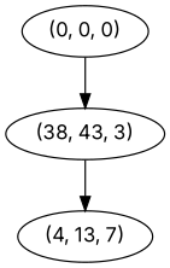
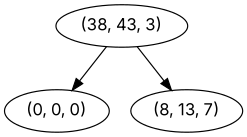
  digraph {
    fontname=Inter
    node [fontname=Inter]
    edge [fontname=Inter]
    "(0, 0, 0)"
    "(38, 43, 3)"
-   "(8, 13, 7)" [label="(4, 13, 7)"]
-   "(0, 0, 0)" -> "(38, 43, 3)"
+   "(8, 13, 7)"
+   "(38, 43, 3)" -> "(0, 0, 0)"
    "(38, 43, 3)" -> "(8, 13, 7)"
  }
